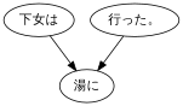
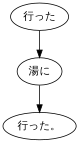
  digraph {
-   n1 [label="下女は"]
+   n1 [label="行った"]
    n2 [label="湯に"]
    n3 [label="行った。"]
    n1 -> n2
-   n3 -> n2
+   n2 -> n3
  }
